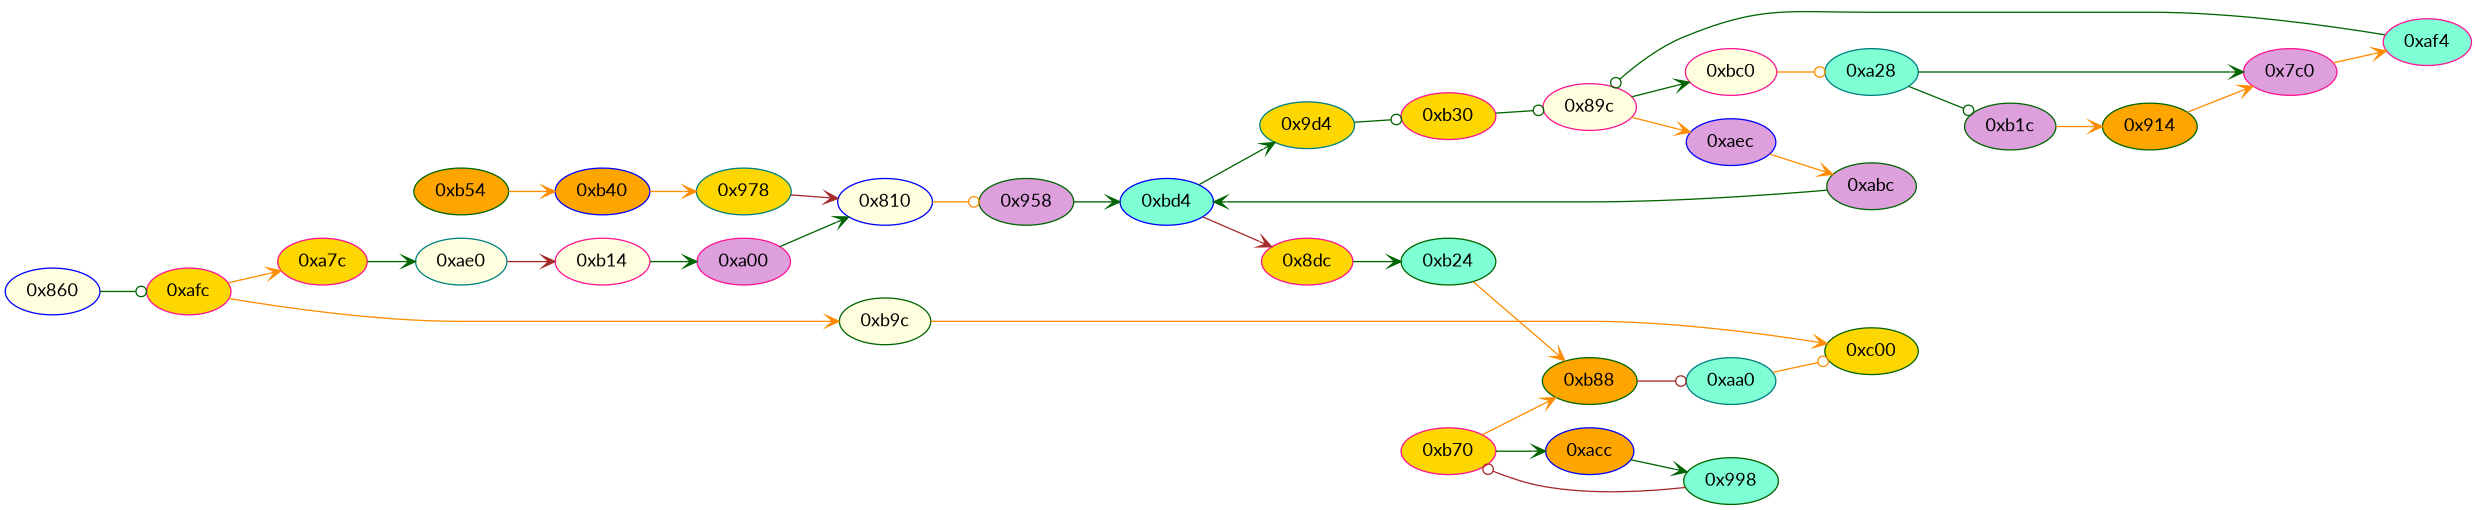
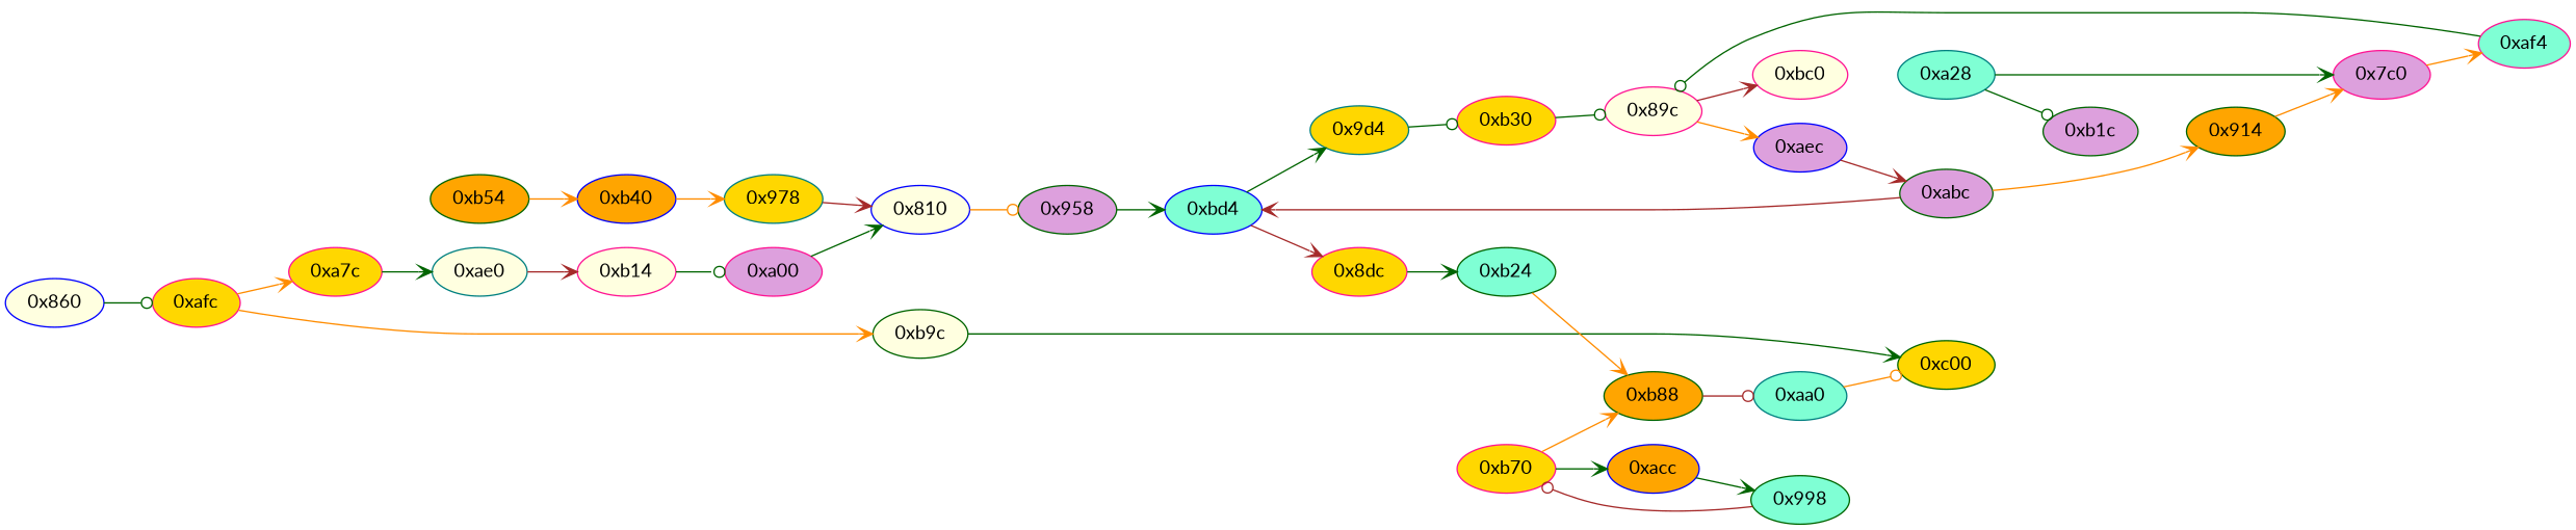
  strict digraph {
    fontname=Lato
    rankdir=LR
    node [color=deeppink fillcolor=gold fontname=Lato opcode="[u'ldr', u'add', u'str', u'ldr', u'b']" style=filled]
    edge [arrowhead=vee color=darkgreen fontname=Lato]
    "0xb9c" [color=darkgreen fillcolor=lightyellow opcode="[u'ldr', u'mov', u'b']"]
    "0xc00" [color=darkgreen opcode="[u'ldr', u'ldr', u'ldr', u'ldr', u'sub', u'mov', u'sub', u'pop']"]
    "0xa00" [fillcolor=plum opcode="[u'mov']"]
    "0x810" [color=blue fillcolor=lightyellow opcode="[u'ldr', u'str', u'ldr', u'ldr', u'ldr', u'cmp', u'mov', u'b']"]
    "0x958" [color=darkgreen fillcolor=plum opcode="[u'mov', u'b']"]
    "0xbd4" [color=blue fillcolor=aquamarine opcode="[u'ldr', u'str', u'ldr', u'str', u'ldr', u'ldr', u'ldr', u'ldr']"]
    "0xb24" [color=darkgreen fillcolor=aquamarine opcode="[u'ldr', u'mov', u'b']"]
    "0xb88" [color=darkgreen fillcolor=orange opcode="[u'mov', u'bl', u'ldr', u'sub', u'b']"]
    "0xb70" [opcode="[u'str', u'ldr', u'ldr', u'ldr', u'ldr', u'b']"]
    "0xacc" [color=blue fillcolor=orange]
    "0x998" [color=darkgreen fillcolor=aquamarine opcode="[u'ldr', u'ldr', u'ldr', u'bl', u'ldr', u'sub', u'add', u'ldr', u'b']"]
    "0xaa0" [color=teal fillcolor=aquamarine opcode="[u'ldr', u'mov', u'ldr', u'b']"]
    "0x89c" [fillcolor=lightyellow opcode="[u'ldr', u'str', u'ldr', u'ldr', u'ldr', u'ldr', u'b']"]
    "0xbc0" [fillcolor=lightyellow]
    "0xaec" [color=blue fillcolor=plum opcode="[u'ldr', u'b']"]
    "0xa28" [color=teal fillcolor=aquamarine opcode="[u'ldr', u'ldr', u'str', u'ldr', u'add', u'str', u'ldr', u'ldr', u'str', u'ldr', u'ldr', u'ldr', u'cmp', u'mov', u'b']"]
    "0xabc" [color=darkgreen fillcolor=plum opcode="[u'ldr']"]
    "0xb1c" [color=darkgreen fillcolor=plum opcode="[u'ldr', u'b']"]
    "0x7c0" [fillcolor=plum]
    "0x9d4" [color=teal]
    "0x8dc" [opcode="[u'ldr', u'bl', u'ldr', u'sub', u'b']"]
    "0xb30" [opcode="[u'ldr']"]
    "0xa7c" [opcode="[u'str', u'ldr', u'b']"]
    "0xae0" [color=teal fillcolor=lightyellow opcode="[u'ldr', u'ldr', u'b']"]
    "0xb14" [fillcolor=lightyellow opcode="[u'ldr', u'b']"]
    "0x914" [color=darkgreen fillcolor=orange opcode="[u'ldr', u'ldr', u'str', u'ldr', u'ldr', u'str', u'mov', u'b']"]
    "0xaf4" [fillcolor=aquamarine opcode="[u'ldr', u'b']"]
    "0x860" [color=blue fillcolor=lightyellow opcode="[u'cmp', u'mov', u'mov', u'strb', u'ldr', u'b']"]
    "0xafc" [opcode="[u'ldrb', u'ldr', u'ldr', u'cmp', u'mov', u'b']"]
    "0xb40" [color=blue fillcolor=orange]
    "0x978" [color=teal opcode="[u'ldr', u'b']"]
    "0xb54" [color=darkgreen fillcolor=orange opcode="[u'ldr', u'ldrb', u'ldr', u'add', u'str', u'ldr', u'b']"]
-   "0xb9c" -> "0xc00" [color=darkorange]
+   "0xb9c" -> "0xc00"
    "0xa00" -> "0x810"
    "0x810" -> "0x958" [arrowhead=odot color=darkorange]
    "0x958" -> "0xbd4"
    "0xbd4" -> "0x9d4"
    "0xbd4" -> "0x8dc" [color=brown]
    "0xb24" -> "0xb88" [color=darkorange]
    "0xb88" -> "0xaa0" [arrowhead=odot color=brown]
    "0xb70" -> "0xb88" [color=darkorange]
    "0xb70" -> "0xacc"
    "0xacc" -> "0x998"
    "0x998" -> "0xb70" [arrowhead=odot color=brown]
    "0xaa0" -> "0xc00" [arrowhead=odot color=darkorange]
-   "0x89c" -> "0xbc0"
+   "0x89c" -> "0xbc0" [color=brown]
    "0x89c" -> "0xaec" [color=darkorange]
-   "0xbc0" -> "0xa28" [arrowhead=odot color=darkorange]
-   "0xaec" -> "0xabc" [color=darkorange]
+   "0xaec" -> "0xabc" [color=brown]
    "0xa28" -> "0xb1c" [arrowhead=odot]
    "0xa28" -> "0x7c0"
-   "0xabc" -> "0xbd4"
-   "0xb1c" -> "0x914" [color=darkorange]
+   "0xabc" -> "0xbd4" [color=brown]
+   "0xabc" -> "0x914" [color=darkorange]
    "0x7c0" -> "0xaf4" [color=darkorange]
    "0x9d4" -> "0xb30" [arrowhead=odot]
    "0x8dc" -> "0xb24"
    "0xb30" -> "0x89c" [arrowhead=odot]
    "0xa7c" -> "0xae0"
    "0xae0" -> "0xb14" [color=brown]
-   "0xb14" -> "0xa00"
+   "0xb14" -> "0xa00" [arrowhead=odot]
    "0x914" -> "0x7c0" [color=darkorange]
    "0xaf4" -> "0x89c" [arrowhead=odot]
    "0x860" -> "0xafc" [arrowhead=odot]
    "0xafc" -> "0xb9c" [color=darkorange]
    "0xafc" -> "0xa7c" [color=darkorange]
    "0xb40" -> "0x978" [color=darkorange]
    "0x978" -> "0x810" [color=brown]
    "0xb54" -> "0xb40" [color=darkorange]
  }
